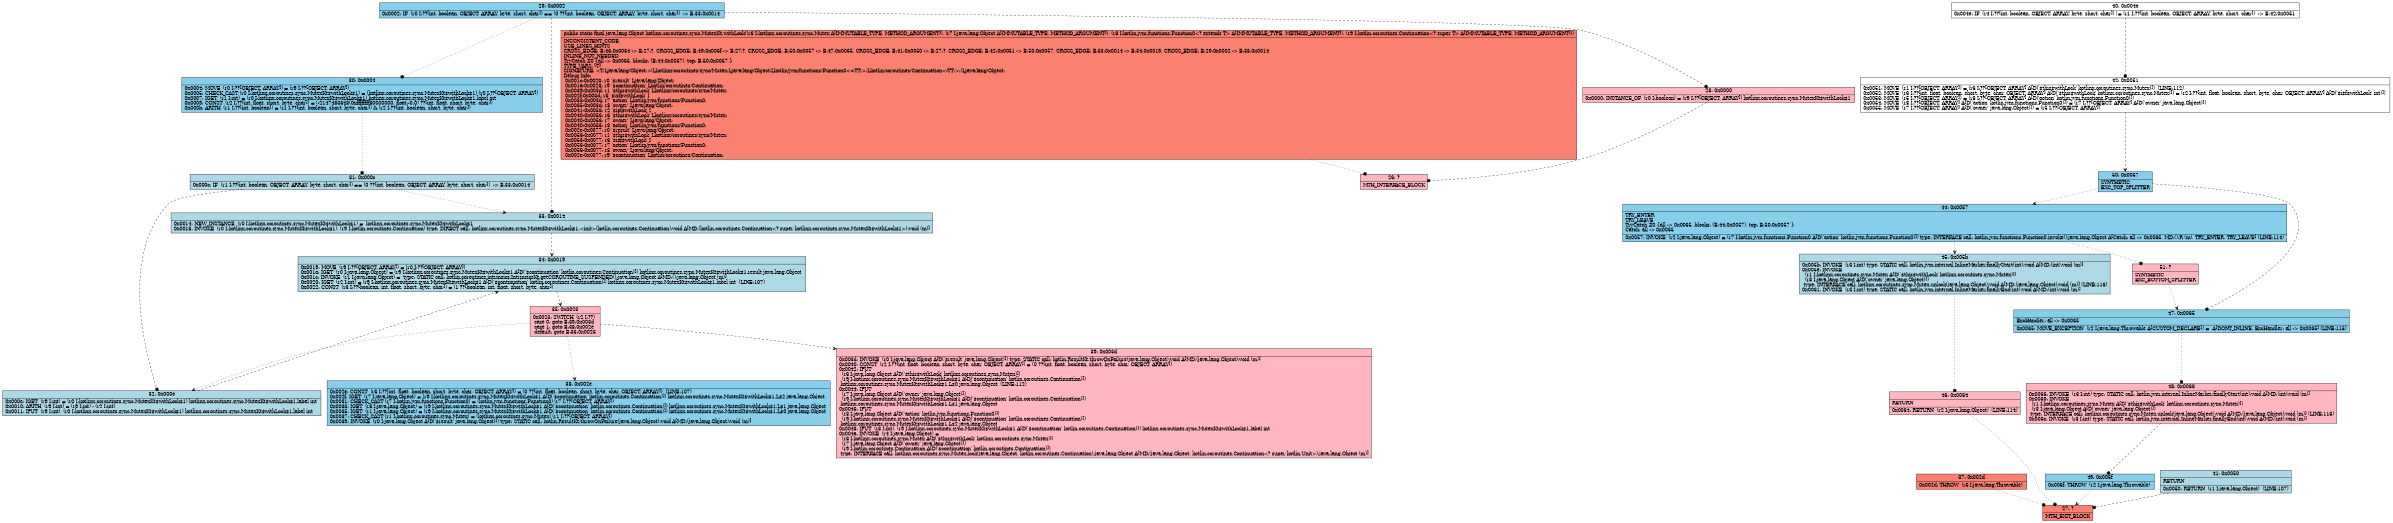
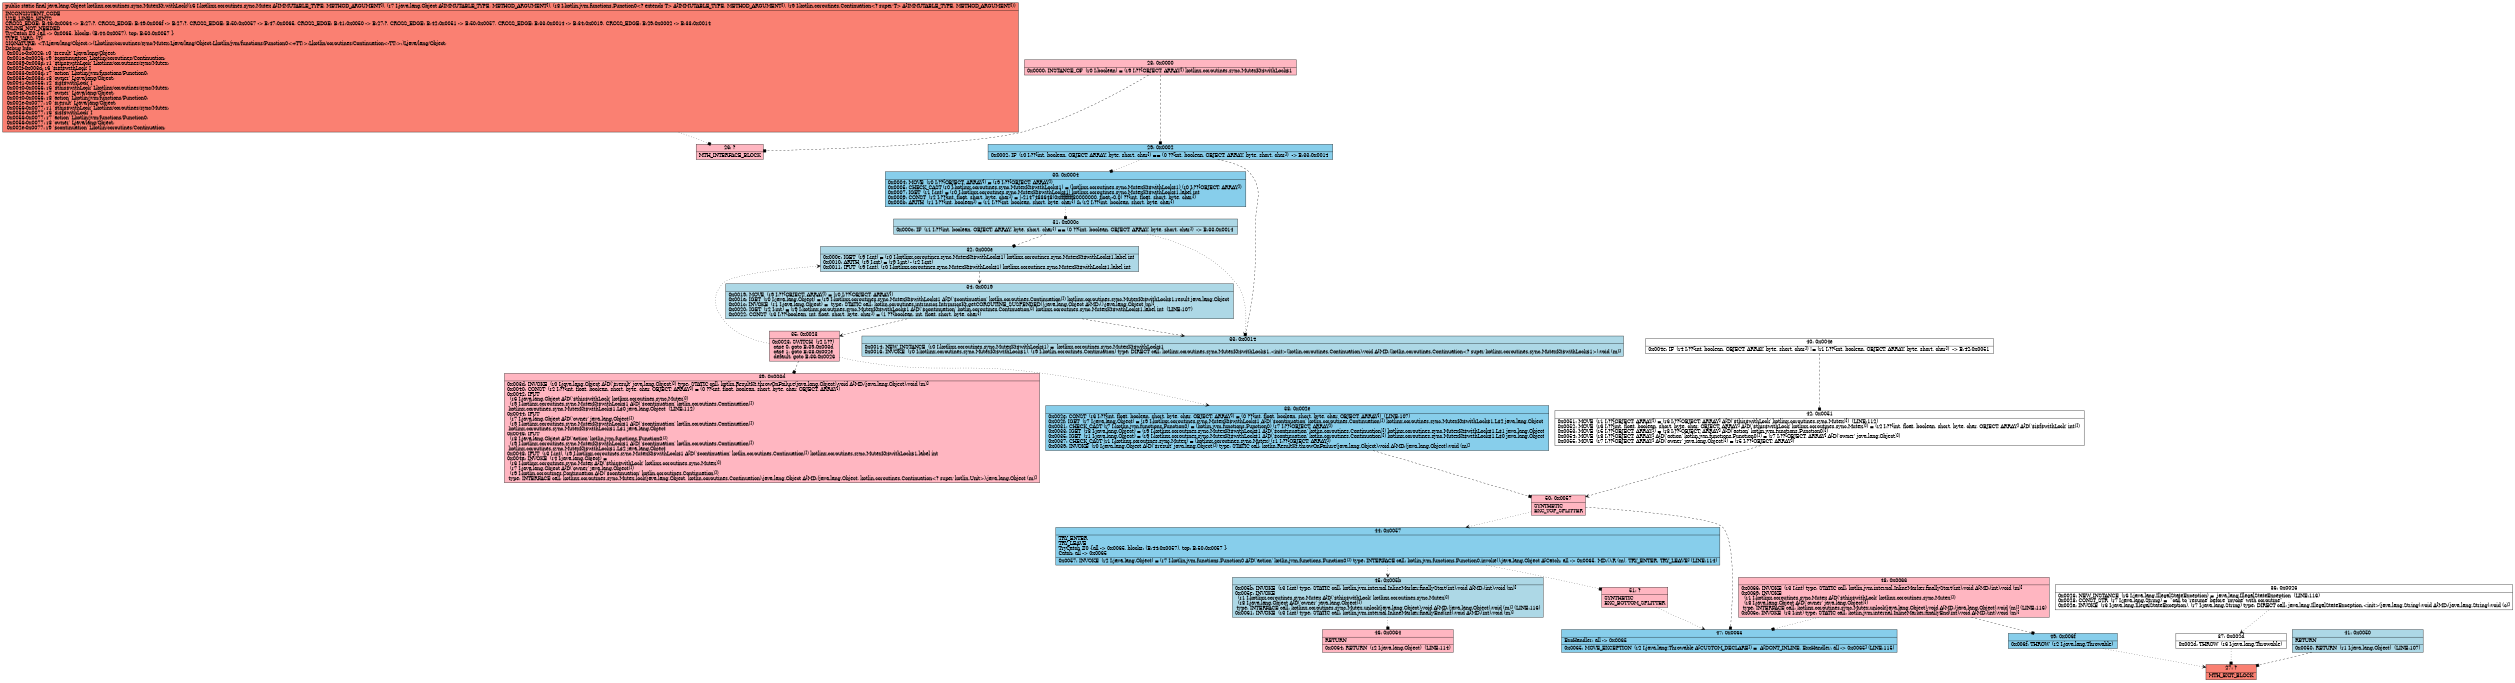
  digraph {
    node [fillcolor=lightpink shape=record style=filled]
    edge [arrowhead=box style=dotted]
    n1 [label="{26\:\ ?|MTH_INTERFACE_BLOCK\l}"]
    n2 [label="{28\:\ 0x0000|0x0000: INSTANCE_OF  (r0 I:boolean) = (r9 I:??[OBJECT, ARRAY]) kotlinx.coroutines.sync.MutexKt$withLock$1 \l}"]
    n3 [fillcolor=skyblue label="{29\:\ 0x0002|0x0002: IF  (r0 I:??[int, boolean, OBJECT, ARRAY, byte, short, char]) == (0 ??[int, boolean, OBJECT, ARRAY, byte, short, char])  \-\> B:33:0x0014 \l}"]
    n4 [fillcolor=skyblue label="{30\:\ 0x0004|0x0004: MOVE  (r0 I:??[OBJECT, ARRAY]) = (r9 I:??[OBJECT, ARRAY]) \l0x0005: CHECK_CAST (r0 I:kotlinx.coroutines.sync.MutexKt$withLock$1) = (kotlinx.coroutines.sync.MutexKt$withLock$1) (r0 I:??[OBJECT, ARRAY]) \l0x0007: IGET  (r1 I:int) = (r0 I:kotlinx.coroutines.sync.MutexKt$withLock$1) kotlinx.coroutines.sync.MutexKt$withLock$1.label int \l0x0009: CONST  (r2 I:??[int, float, short, byte, char]) = (\-2147483648(0xffffffff80000000, float:\-0.0) ??[int, float, short, byte, char]) \l0x000b: ARITH  (r1 I:??[int, boolean]) = (r1 I:??[int, boolean, short, byte, char]) & (r2 I:??[int, boolean, short, byte, char]) \l}"]
    n5 [fillcolor=lightblue label="{33\:\ 0x0014|0x0014: NEW_INSTANCE  (r0 I:kotlinx.coroutines.sync.MutexKt$withLock$1) =  kotlinx.coroutines.sync.MutexKt$withLock$1 \l0x0016: INVOKE  (r0 I:kotlinx.coroutines.sync.MutexKt$withLock$1), (r9 I:kotlin.coroutines.Continuation) type: DIRECT call: kotlinx.coroutines.sync.MutexKt$withLock$1.\<init\>(kotlin.coroutines.Continuation):void A[MD:(kotlin.coroutines.Continuation\<? super kotlinx.coroutines.sync.MutexKt$withLock$1\>):void (m)]\l}"]
    n6 [fillcolor=lightblue label="{31\:\ 0x000c|0x000c: IF  (r1 I:??[int, boolean, OBJECT, ARRAY, byte, short, char]) == (0 ??[int, boolean, OBJECT, ARRAY, byte, short, char])  \-\> B:33:0x0014 \l}"]
    n7 [fillcolor=lightblue label="{34\:\ 0x0019|0x0019: MOVE  (r9 I:??[OBJECT, ARRAY]) = (r0 I:??[OBJECT, ARRAY]) \l0x001a: IGET  (r0 I:java.lang.Object) = (r9 I:kotlinx.coroutines.sync.MutexKt$withLock$1 A[D('$continuation' kotlin.coroutines.Continuation)]) kotlinx.coroutines.sync.MutexKt$withLock$1.result java.lang.Object \l0x001c: INVOKE  (r1 I:java.lang.Object) =  type: STATIC call: kotlin.coroutines.intrinsics.IntrinsicsKt.getCOROUTINE_SUSPENDED():java.lang.Object A[MD:():java.lang.Object (m)]\l0x0020: IGET  (r2 I:int) = (r9 I:kotlinx.coroutines.sync.MutexKt$withLock$1 A[D('$continuation' kotlin.coroutines.Continuation)]) kotlinx.coroutines.sync.MutexKt$withLock$1.label int  (LINE:107)\l0x0022: CONST  (r3 I:??[boolean, int, float, short, byte, char]) = (1 ??[boolean, int, float, short, byte, char]) \l}"]
    n8 [fillcolor=lightblue label="{32\:\ 0x000e|0x000e: IGET  (r9 I:int) = (r0 I:kotlinx.coroutines.sync.MutexKt$withLock$1) kotlinx.coroutines.sync.MutexKt$withLock$1.label int \l0x0010: ARITH  (r9 I:int) = (r9 I:int) \- (r2 I:int) \l0x0011: IPUT  (r9 I:int), (r0 I:kotlinx.coroutines.sync.MutexKt$withLock$1) kotlinx.coroutines.sync.MutexKt$withLock$1.label int \l}"]
    n9 [label="{35\:\ 0x0023|0x0023: SWITCH  (r2 I:??)\l case 0: goto B:39:0x003d\l case 1: goto B:38:0x002e\l default: goto B:36:0x0026 \l}"]
    n10 [fillcolor=skyblue label="{38\:\ 0x002e|0x002e: CONST  (r6 I:??[int, float, boolean, short, byte, char, OBJECT, ARRAY]) = (0 ??[int, float, boolean, short, byte, char, OBJECT, ARRAY])  (LINE:107)\l0x002f: IGET  (r7 I:java.lang.Object) = (r9 I:kotlinx.coroutines.sync.MutexKt$withLock$1 A[D('$continuation' kotlin.coroutines.Continuation)]) kotlinx.coroutines.sync.MutexKt$withLock$1.L$2 java.lang.Object \l0x0031: CHECK_CAST (r7 I:kotlin.jvm.functions.Function0) = (kotlin.jvm.functions.Function0) (r7 I:??[OBJECT, ARRAY]) \l0x0033: IGET  (r8 I:java.lang.Object) = (r9 I:kotlinx.coroutines.sync.MutexKt$withLock$1 A[D('$continuation' kotlin.coroutines.Continuation)]) kotlinx.coroutines.sync.MutexKt$withLock$1.L$1 java.lang.Object \l0x0035: IGET  (r1 I:java.lang.Object) = (r9 I:kotlinx.coroutines.sync.MutexKt$withLock$1 A[D('$continuation' kotlin.coroutines.Continuation)]) kotlinx.coroutines.sync.MutexKt$withLock$1.L$0 java.lang.Object \l0x0037: CHECK_CAST (r1 I:kotlinx.coroutines.sync.Mutex) = (kotlinx.coroutines.sync.Mutex) (r1 I:??[OBJECT, ARRAY]) \l0x0039: INVOKE  (r0 I:java.lang.Object A[D('$result' java.lang.Object)]) type: STATIC call: kotlin.ResultKt.throwOnFailure(java.lang.Object):void A[MD:(java.lang.Object):void (m)]\l}"]
    n11 [label="{39\:\ 0x003d|0x003d: INVOKE  (r0 I:java.lang.Object A[D('$result' java.lang.Object)]) type: STATIC call: kotlin.ResultKt.throwOnFailure(java.lang.Object):void A[MD:(java.lang.Object):void (m)]\l0x0040: CONST  (r2 I:??[int, float, boolean, short, byte, char, OBJECT, ARRAY]) = (0 ??[int, float, boolean, short, byte, char, OBJECT, ARRAY]) \l0x0042: IPUT  \l  (r6 I:java.lang.Object A[D('$this$withLock' kotlinx.coroutines.sync.Mutex)])\l  (r9 I:kotlinx.coroutines.sync.MutexKt$withLock$1 A[D('$continuation' kotlin.coroutines.Continuation)])\l kotlinx.coroutines.sync.MutexKt$withLock$1.L$0 java.lang.Object  (LINE:112)\l0x0044: IPUT  \l  (r7 I:java.lang.Object A[D('owner' java.lang.Object)])\l  (r9 I:kotlinx.coroutines.sync.MutexKt$withLock$1 A[D('$continuation' kotlin.coroutines.Continuation)])\l kotlinx.coroutines.sync.MutexKt$withLock$1.L$1 java.lang.Object \l0x0046: IPUT  \l  (r8 I:java.lang.Object A[D('action' kotlin.jvm.functions.Function0)])\l  (r9 I:kotlinx.coroutines.sync.MutexKt$withLock$1 A[D('$continuation' kotlin.coroutines.Continuation)])\l kotlinx.coroutines.sync.MutexKt$withLock$1.L$2 java.lang.Object \l0x0048: IPUT  (r3 I:int), (r9 I:kotlinx.coroutines.sync.MutexKt$withLock$1 A[D('$continuation' kotlin.coroutines.Continuation)]) kotlinx.coroutines.sync.MutexKt$withLock$1.label int \l0x004a: INVOKE  (r4 I:java.lang.Object) = \l  (r6 I:kotlinx.coroutines.sync.Mutex A[D('$this$withLock' kotlinx.coroutines.sync.Mutex)])\l  (r7 I:java.lang.Object A[D('owner' java.lang.Object)])\l  (r9 I:kotlin.coroutines.Continuation A[D('$continuation' kotlin.coroutines.Continuation)])\l type: INTERFACE call: kotlinx.coroutines.sync.Mutex.lock(java.lang.Object, kotlin.coroutines.Continuation):java.lang.Object A[MD:(java.lang.Object, kotlin.coroutines.Continuation\<? super kotlin.Unit\>):java.lang.Object (m)]\l}"]
-   n13 [fillcolor=salmon label="{37\:\ 0x002d|0x002d: THROW  (r6 I:java.lang.Throwable) \l}"]
-   n14 [fillcolor=skyblue label="{50\:\ 0x0057|SYNTHETIC\lEXC_TOP_SPLITTER\l}"]
+   n12 [fillcolor=white label="{36\:\ 0x0026|0x0026: NEW_INSTANCE  (r6 I:java.lang.IllegalStateException) =  java.lang.IllegalStateException  (LINE:116)\l0x0028: CONST_STR  (r7 I:java.lang.String) =  \"call to 'resume' before 'invoke' with coroutine\" \l0x002a: INVOKE  (r6 I:java.lang.IllegalStateException), (r7 I:java.lang.String) type: DIRECT call: java.lang.IllegalStateException.\<init\>(java.lang.String):void A[MD:(java.lang.String):void (c)]\l}"]
+   n13 [fillcolor=white label="{37\:\ 0x002d|0x002d: THROW  (r6 I:java.lang.Throwable) \l}"]
+   n14 [label="{50\:\ 0x0057|SYNTHETIC\lEXC_TOP_SPLITTER\l}"]
    n15 [fillcolor=salmon label="{27\:\ ?|MTH_EXIT_BLOCK\l}"]
    n16 [fillcolor=skyblue label="{44\:\ 0x0057|TRY_ENTER\lTRY_LEAVE\lTryCatch #0 \{all \-\> 0x0065, blocks: (B:44:0x0057), top: B:50:0x0057 \}\lCatch: all \-\> 0x0065\l|0x0057: INVOKE  (r2 I:java.lang.Object) = (r7 I:kotlin.jvm.functions.Function0 A[D('action' kotlin.jvm.functions.Function0)]) type: INTERFACE call: kotlin.jvm.functions.Function0.invoke():java.lang.Object A[Catch: all \-\> 0x0065, MD:():R (m), TRY_ENTER, TRY_LEAVE] (LINE:114)\l}"]
    n17 [fillcolor=skyblue label="{47\:\ 0x0065|ExcHandler: all \-\> 0x0065\l|0x0065: MOVE_EXCEPTION  (r2 I:java.lang.Throwable A[CUSTOM_DECLARE]) =  A[DONT_INLINE, ExcHandler: all \-\> 0x0065] (LINE:115)\l}"]
    n18 [fillcolor=lightblue label="{45\:\ 0x005b|0x005b: INVOKE  (r3 I:int) type: STATIC call: kotlin.jvm.internal.InlineMarker.finallyStart(int):void A[MD:(int):void (m)]\l0x005e: INVOKE  \l  (r1 I:kotlinx.coroutines.sync.Mutex A[D('$this$withLock' kotlinx.coroutines.sync.Mutex)])\l  (r8 I:java.lang.Object A[D('owner' java.lang.Object)])\l type: INTERFACE call: kotlinx.coroutines.sync.Mutex.unlock(java.lang.Object):void A[MD:(java.lang.Object):void (m)] (LINE:116)\l0x0061: INVOKE  (r3 I:int) type: STATIC call: kotlin.jvm.internal.InlineMarker.finallyEnd(int):void A[MD:(int):void (m)]\l}"]
    n19 [label="{51\:\ ?|SYNTHETIC\lEXC_BOTTOM_SPLITTER\l}"]
    n20 [label="{48\:\ 0x0066|0x0066: INVOKE  (r3 I:int) type: STATIC call: kotlin.jvm.internal.InlineMarker.finallyStart(int):void A[MD:(int):void (m)]\l0x0069: INVOKE  \l  (r1 I:kotlinx.coroutines.sync.Mutex A[D('$this$withLock' kotlinx.coroutines.sync.Mutex)])\l  (r8 I:java.lang.Object A[D('owner' java.lang.Object)])\l type: INTERFACE call: kotlinx.coroutines.sync.Mutex.unlock(java.lang.Object):void A[MD:(java.lang.Object):void (m)] (LINE:116)\l0x006c: INVOKE  (r3 I:int) type: STATIC call: kotlin.jvm.internal.InlineMarker.finallyEnd(int):void A[MD:(int):void (m)]\l}"]
    n21 [label="{46\:\ 0x0064|RETURN\l|0x0064: RETURN  (r2 I:java.lang.Object)  (LINE:114)\l}"]
    n22 [fillcolor=skyblue label="{49\:\ 0x006f|0x006f: THROW  (r2 I:java.lang.Throwable) \l}"]
    n23 [fillcolor=white label="{40\:\ 0x004e|0x004e: IF  (r4 I:??[int, boolean, OBJECT, ARRAY, byte, short, char]) != (r1 I:??[int, boolean, OBJECT, ARRAY, byte, short, char])  \-\> B:42:0x0051 \l}"]
    n24 [fillcolor=white label="{42\:\ 0x0051|0x0051: MOVE  (r1 I:??[OBJECT, ARRAY]) = (r6 I:??[OBJECT, ARRAY] A[D('$this$withLock' kotlinx.coroutines.sync.Mutex)])  (LINE:112)\l0x0052: MOVE  (r6 I:??[int, float, boolean, short, byte, char, OBJECT, ARRAY] A[D('$this$withLock' kotlinx.coroutines.sync.Mutex)]) = (r2 I:??[int, float, boolean, short, byte, char, OBJECT, ARRAY] A[D('$i$f$withLock' int)]) \l0x0053: MOVE  (r5 I:??[OBJECT, ARRAY]) = (r8 I:??[OBJECT, ARRAY] A[D('action' kotlin.jvm.functions.Function0)]) \l0x0054: MOVE  (r8 I:??[OBJECT, ARRAY] A[D('action' kotlin.jvm.functions.Function0)]) = (r7 I:??[OBJECT, ARRAY] A[D('owner' java.lang.Object)]) \l0x0055: MOVE  (r7 I:??[OBJECT, ARRAY] A[D('owner' java.lang.Object)]) = (r5 I:??[OBJECT, ARRAY]) \l}"]
    n25 [fillcolor=lightblue label="{41\:\ 0x0050|RETURN\l|0x0050: RETURN  (r1 I:java.lang.Object)  (LINE:107)\l}"]
    n26 [fillcolor=salmon label="{public static final java.lang.Object kotlinx.coroutines.sync.MutexKt.withLock((r6 I:kotlinx.coroutines.sync.Mutex A[IMMUTABLE_TYPE, METHOD_ARGUMENT]), (r7 I:java.lang.Object A[IMMUTABLE_TYPE, METHOD_ARGUMENT]), (r8 I:kotlin.jvm.functions.Function0\<? extends T\> A[IMMUTABLE_TYPE, METHOD_ARGUMENT]), (r9 I:kotlin.coroutines.Continuation\<? super T\> A[IMMUTABLE_TYPE, METHOD_ARGUMENT]))  | INCONSISTENT_CODE\lUSE_LINES_HINTS\lCROSS_EDGE: B:46:0x0064 \-\> B:27:?, CROSS_EDGE: B:49:0x006f \-\> B:27:?, CROSS_EDGE: B:50:0x0057 \-\> B:47:0x0065, CROSS_EDGE: B:41:0x0050 \-\> B:27:?, CROSS_EDGE: B:42:0x0051 \-\> B:50:0x0057, CROSS_EDGE: B:33:0x0014 \-\> B:34:0x0019, CROSS_EDGE: B:29:0x0002 \-\> B:33:0x0014\lINLINE_NOT_NEEDED\lTryCatch #0 \{all \-\> 0x0065, blocks: (B:44:0x0057), top: B:50:0x0057 \}\lTYPE_VARS: [T]\lSIGNATURE: \<T:Ljava\/lang\/Object;\>(Lkotlinx\/coroutines\/sync\/Mutex;Ljava\/lang\/Object;Lkotlin\/jvm\/functions\/Function0\<+TT;\>;Lkotlin\/coroutines\/Continuation\<\-TT;\>;)Ljava\/lang\/Object;\lDebug Info:\l  0x001c\-0x0026: r0 '$result' Ljava\/lang\/Object;\l  0x001a\-0x0026: r9 '$continuation' Lkotlin\/coroutines\/Continuation;\l  0x0039\-0x003d: r1 '$this$withLock' Lkotlinx\/coroutines\/sync\/Mutex;\l  0x002f\-0x003d: r6 '$i$f$withLock' I\l  0x0033\-0x003d: r7 'action' Lkotlin\/jvm\/functions\/Function0;\l  0x0035\-0x003d: r8 'owner' Ljava\/lang\/Object;\l  0x0041\-0x0056: r2 '$i$f$withLock' I\l  0x0040\-0x0056: r6 '$this$withLock' Lkotlinx\/coroutines\/sync\/Mutex;\l  0x0040\-0x0056: r7 'owner' Ljava\/lang\/Object;\l  0x0040\-0x0056: r8 'action' Lkotlin\/jvm\/functions\/Function0;\l  0x002e\-0x0077: r0 '$result' Ljava\/lang\/Object;\l  0x0056\-0x0077: r1 '$this$withLock' Lkotlinx\/coroutines\/sync\/Mutex;\l  0x0056\-0x0077: r6 '$i$f$withLock' I\l  0x0056\-0x0077: r7 'action' Lkotlin\/jvm\/functions\/Function0;\l  0x0056\-0x0077: r8 'owner' Ljava\/lang\/Object;\l  0x002e\-0x0077: r9 '$continuation' Lkotlin\/coroutines\/Continuation;\l}"]
    n2 -> n1 [style=dashed]
-   n3 -> n2 [style=dashed]
+   n2 -> n3 [style=dashed]
    n3 -> n4
    n3 -> n5 [style=dashed]
    n4 -> n6
-   n5 -> n7 [arrowhead=vee style=dashed]
+   n7 -> n5 [arrowhead=vee style=dashed]
    n6 -> n5 [arrowhead=vee]
    n6 -> n8 [style=dashed]
    n7 -> n9 [arrowhead=vee style=dashed]
    n8 -> n7 [arrowhead=vee style=dashed]
    n9 -> n8 [arrowhead=vee]
    n9 -> n10 [arrowhead=vee]
-   n9 -> n11 [arrowhead=vee style=dashed]
+   n9 -> n11 [style=dashed]
+   n10 -> n14 [style=dashed]
+   n12 -> n13 [arrowhead=vee]
    n13 -> n15
    n14 -> n16 [arrowhead=vee]
    n14 -> n17 [style=dashed]
    n16 -> n18 [arrowhead=vee]
    n16 -> n19
-   n17 -> n20
+   n20 -> n17
    n18 -> n21
    n19 -> n17 [arrowhead=vee]
    n20 -> n22 [style=dashed]
-   n21 -> n15
    n22 -> n15 [arrowhead=vee]
    n23 -> n24 [style=dashed]
    n24 -> n14 [arrowhead=vee style=dashed]
    n25 -> n15 [style=dashed]
    n26 -> n1
  }
